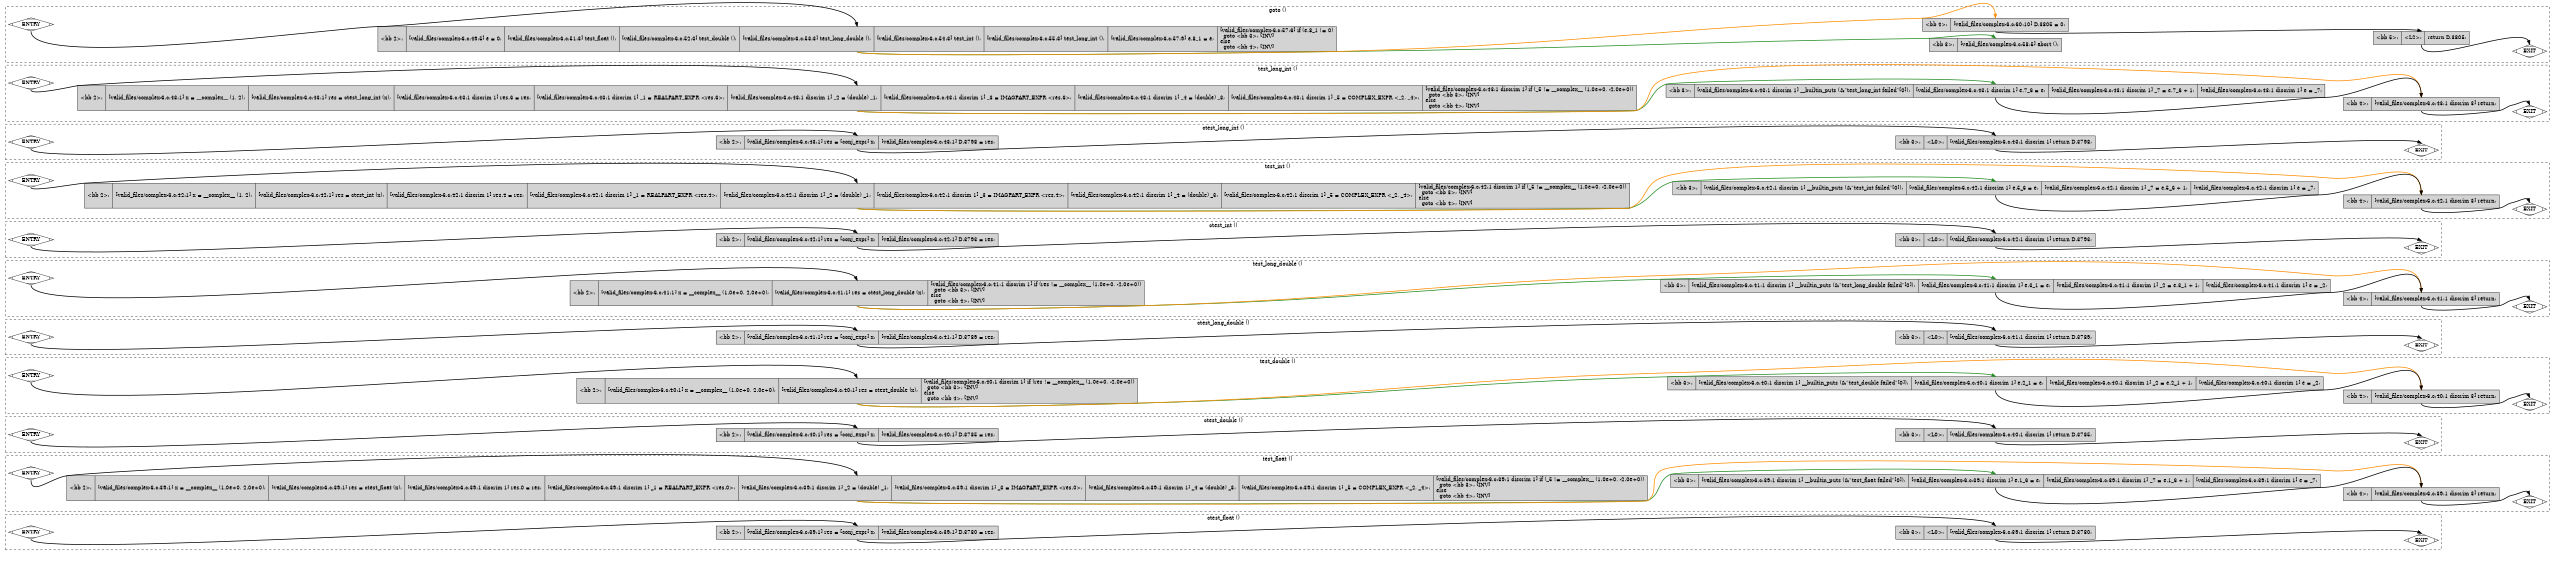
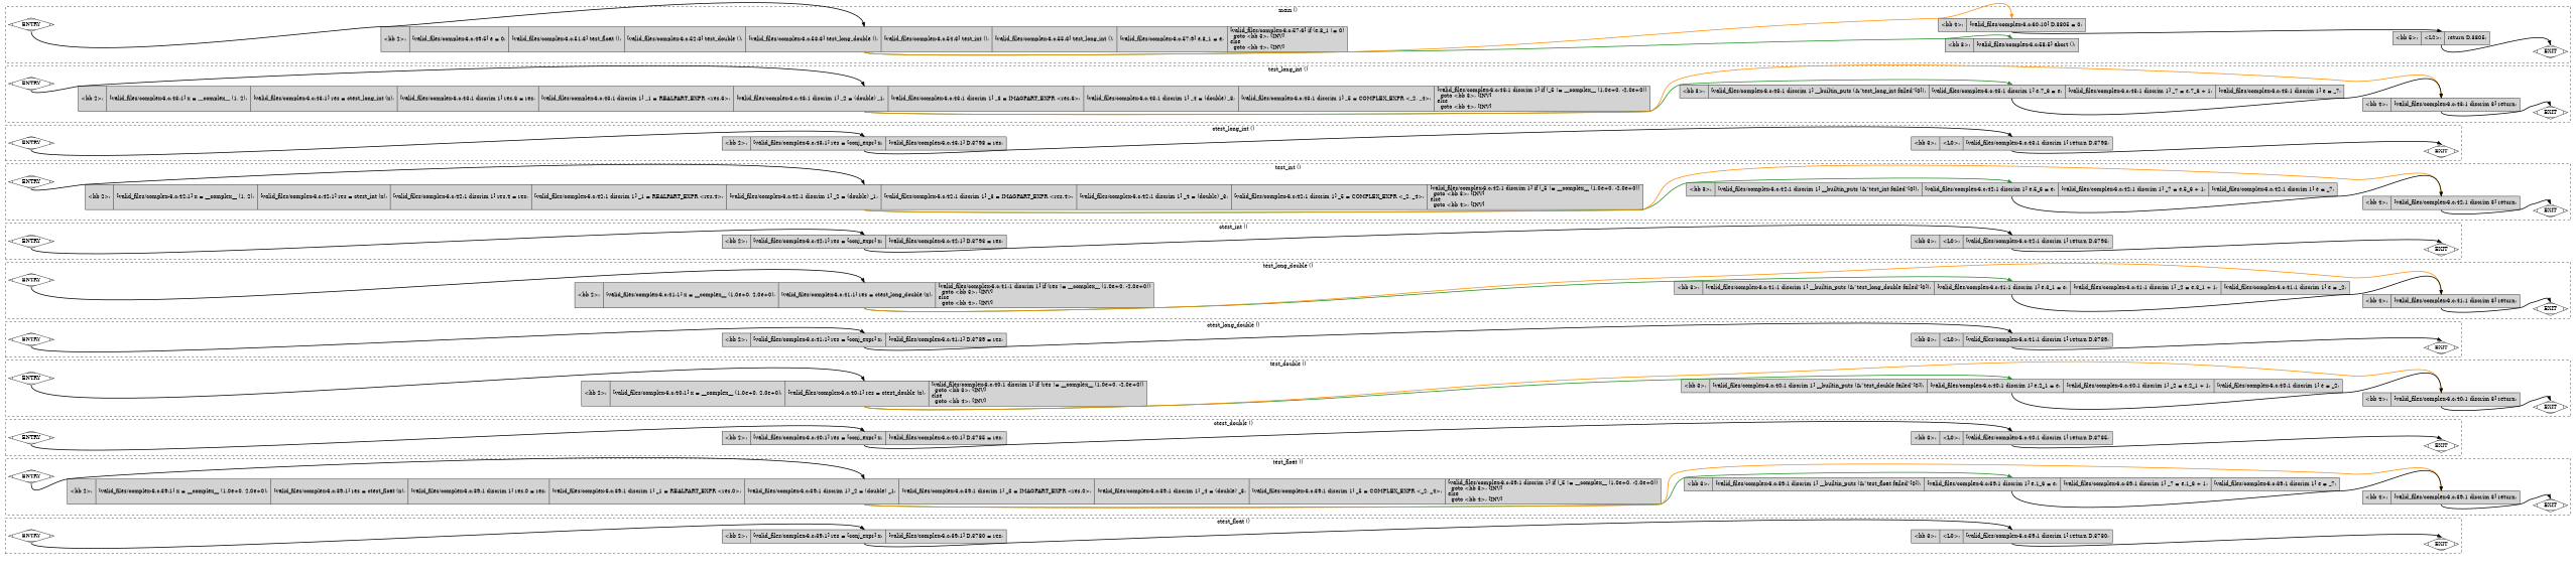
  digraph {
    rankdir=LR
    node [fillcolor=lightgrey shape=record style=filled]
    edge [constraint=true headport=n style="solid,bold" tailport=s color=black weight=10]
    n1 [fillcolor=white label=ENTRY shape=Mdiamond]
    n2 [fillcolor=white label=EXIT shape=Mdiamond]
    n3 [label="{\<bb\ 2\>:\l|[valid_files/complex-6.c:39:1]\ res\ =\ [conj_expr]\ x;\l|[valid_files/complex-6.c:39:1]\ D.3780\ =\ res;\l}"]
    n4 [label="{\<bb\ 3\>:\l|\<L0\>:\l|[valid_files/complex-6.c:39:1\ discrim\ 1]\ return\ D.3780;\l}"]
    n5 [fillcolor=white label=ENTRY shape=Mdiamond]
    n6 [fillcolor=white label=EXIT shape=Mdiamond]
    n7 [label="{\<bb\ 2\>:\l|[valid_files/complex-6.c:39:1]\ x\ =\ __complex__\ (1.0e+0,\ 2.0e+0);\l|[valid_files/complex-6.c:39:1]\ res\ =\ ctest_float\ (x);\l|[valid_files/complex-6.c:39:1\ discrim\ 1]\ res.0\ =\ res;\l|[valid_files/complex-6.c:39:1\ discrim\ 1]\ _1\ =\ REALPART_EXPR\ \<res.0\>;\l|[valid_files/complex-6.c:39:1\ discrim\ 1]\ _2\ =\ (double)\ _1;\l|[valid_files/complex-6.c:39:1\ discrim\ 1]\ _3\ =\ IMAGPART_EXPR\ \<res.0\>;\l|[valid_files/complex-6.c:39:1\ discrim\ 1]\ _4\ =\ (double)\ _3;\l|[valid_files/complex-6.c:39:1\ discrim\ 1]\ _5\ =\ COMPLEX_EXPR\ \<_2,\ _4\>;\l|[valid_files/complex-6.c:39:1\ discrim\ 1]\ if\ (_5\ !=\ __complex__\ (1.0e+0,\ -2.0e+0))\l\ \ goto\ \<bb\ 3\>;\ [INV]\lelse\l\ \ goto\ \<bb\ 4\>;\ [INV]\l}"]
    n8 [label="{\<bb\ 3\>:\l|[valid_files/complex-6.c:39:1\ discrim\ 1]\ __builtin_puts\ (&\"test_float\ failed\"[0]);\l|[valid_files/complex-6.c:39:1\ discrim\ 1]\ e.1_6\ =\ e;\l|[valid_files/complex-6.c:39:1\ discrim\ 1]\ _7\ =\ e.1_6\ +\ 1;\l|[valid_files/complex-6.c:39:1\ discrim\ 1]\ e\ =\ _7;\l}"]
    n9 [label="{\<bb\ 4\>:\l|[valid_files/complex-6.c:39:1\ discrim\ 3]\ return;\l}"]
    n10 [fillcolor=white label=ENTRY shape=Mdiamond]
    n11 [fillcolor=white label=EXIT shape=Mdiamond]
    n12 [label="{\<bb\ 2\>:\l|[valid_files/complex-6.c:40:1]\ res\ =\ [conj_expr]\ x;\l|[valid_files/complex-6.c:40:1]\ D.3785\ =\ res;\l}"]
    n13 [label="{\<bb\ 3\>:\l|\<L0\>:\l|[valid_files/complex-6.c:40:1\ discrim\ 1]\ return\ D.3785;\l}"]
    n14 [fillcolor=white label=ENTRY shape=Mdiamond]
    n15 [fillcolor=white label=EXIT shape=Mdiamond]
    n16 [label="{\<bb\ 2\>:\l|[valid_files/complex-6.c:40:1]\ x\ =\ __complex__\ (1.0e+0,\ 2.0e+0);\l|[valid_files/complex-6.c:40:1]\ res\ =\ ctest_double\ (x);\l|[valid_files/complex-6.c:40:1\ discrim\ 1]\ if\ (res\ !=\ __complex__\ (1.0e+0,\ -2.0e+0))\l\ \ goto\ \<bb\ 3\>;\ [INV]\lelse\l\ \ goto\ \<bb\ 4\>;\ [INV]\l}"]
    n17 [label="{\<bb\ 3\>:\l|[valid_files/complex-6.c:40:1\ discrim\ 1]\ __builtin_puts\ (&\"test_double\ failed\"[0]);\l|[valid_files/complex-6.c:40:1\ discrim\ 1]\ e.2_1\ =\ e;\l|[valid_files/complex-6.c:40:1\ discrim\ 1]\ _2\ =\ e.2_1\ +\ 1;\l|[valid_files/complex-6.c:40:1\ discrim\ 1]\ e\ =\ _2;\l}"]
    n18 [label="{\<bb\ 4\>:\l|[valid_files/complex-6.c:40:1\ discrim\ 3]\ return;\l}"]
    n19 [fillcolor=white label=ENTRY shape=Mdiamond]
    n20 [fillcolor=white label=EXIT shape=Mdiamond]
    n21 [label="{\<bb\ 2\>:\l|[valid_files/complex-6.c:41:1]\ res\ =\ [conj_expr]\ x;\l|[valid_files/complex-6.c:41:1]\ D.3789\ =\ res;\l}"]
    n22 [label="{\<bb\ 3\>:\l|\<L0\>:\l|[valid_files/complex-6.c:41:1\ discrim\ 1]\ return\ D.3789;\l}"]
    n23 [fillcolor=white label=ENTRY shape=Mdiamond]
    n24 [fillcolor=white label=EXIT shape=Mdiamond]
    n25 [label="{\<bb\ 2\>:\l|[valid_files/complex-6.c:41:1]\ x\ =\ __complex__\ (1.0e+0,\ 2.0e+0);\l|[valid_files/complex-6.c:41:1]\ res\ =\ ctest_long_double\ (x);\l|[valid_files/complex-6.c:41:1\ discrim\ 1]\ if\ (res\ !=\ __complex__\ (1.0e+0,\ -2.0e+0))\l\ \ goto\ \<bb\ 3\>;\ [INV]\lelse\l\ \ goto\ \<bb\ 4\>;\ [INV]\l}"]
    n26 [label="{\<bb\ 3\>:\l|[valid_files/complex-6.c:41:1\ discrim\ 1]\ __builtin_puts\ (&\"test_long_double\ failed\"[0]);\l|[valid_files/complex-6.c:41:1\ discrim\ 1]\ e.3_1\ =\ e;\l|[valid_files/complex-6.c:41:1\ discrim\ 1]\ _2\ =\ e.3_1\ +\ 1;\l|[valid_files/complex-6.c:41:1\ discrim\ 1]\ e\ =\ _2;\l}"]
    n27 [label="{\<bb\ 4\>:\l|[valid_files/complex-6.c:41:1\ discrim\ 3]\ return;\l}"]
    n28 [fillcolor=white label=ENTRY shape=Mdiamond]
    n29 [fillcolor=white label=EXIT shape=Mdiamond]
    n30 [label="{\<bb\ 2\>:\l|[valid_files/complex-6.c:42:1]\ res\ =\ [conj_expr]\ x;\l|[valid_files/complex-6.c:42:1]\ D.3793\ =\ res;\l}"]
    n31 [label="{\<bb\ 3\>:\l|\<L0\>:\l|[valid_files/complex-6.c:42:1\ discrim\ 1]\ return\ D.3793;\l}"]
    n32 [fillcolor=white label=ENTRY shape=Mdiamond]
    n33 [fillcolor=white label=EXIT shape=Mdiamond]
    n34 [label="{\<bb\ 2\>:\l|[valid_files/complex-6.c:42:1]\ x\ =\ __complex__\ (1,\ 2);\l|[valid_files/complex-6.c:42:1]\ res\ =\ ctest_int\ (x);\l|[valid_files/complex-6.c:42:1\ discrim\ 1]\ res.4\ =\ res;\l|[valid_files/complex-6.c:42:1\ discrim\ 1]\ _1\ =\ REALPART_EXPR\ \<res.4\>;\l|[valid_files/complex-6.c:42:1\ discrim\ 1]\ _2\ =\ (double)\ _1;\l|[valid_files/complex-6.c:42:1\ discrim\ 1]\ _3\ =\ IMAGPART_EXPR\ \<res.4\>;\l|[valid_files/complex-6.c:42:1\ discrim\ 1]\ _4\ =\ (double)\ _3;\l|[valid_files/complex-6.c:42:1\ discrim\ 1]\ _5\ =\ COMPLEX_EXPR\ \<_2,\ _4\>;\l|[valid_files/complex-6.c:42:1\ discrim\ 1]\ if\ (_5\ !=\ __complex__\ (1.0e+0,\ -2.0e+0))\l\ \ goto\ \<bb\ 3\>;\ [INV]\lelse\l\ \ goto\ \<bb\ 4\>;\ [INV]\l}"]
    n35 [label="{\<bb\ 3\>:\l|[valid_files/complex-6.c:42:1\ discrim\ 1]\ __builtin_puts\ (&\"test_int\ failed\"[0]);\l|[valid_files/complex-6.c:42:1\ discrim\ 1]\ e.5_6\ =\ e;\l|[valid_files/complex-6.c:42:1\ discrim\ 1]\ _7\ =\ e.5_6\ +\ 1;\l|[valid_files/complex-6.c:42:1\ discrim\ 1]\ e\ =\ _7;\l}"]
    n36 [label="{\<bb\ 4\>:\l|[valid_files/complex-6.c:42:1\ discrim\ 3]\ return;\l}"]
    n37 [fillcolor=white label=ENTRY shape=Mdiamond]
    n38 [fillcolor=white label=EXIT shape=Mdiamond]
    n39 [label="{\<bb\ 2\>:\l|[valid_files/complex-6.c:43:1]\ res\ =\ [conj_expr]\ x;\l|[valid_files/complex-6.c:43:1]\ D.3798\ =\ res;\l}"]
    n40 [label="{\<bb\ 3\>:\l|\<L0\>:\l|[valid_files/complex-6.c:43:1\ discrim\ 1]\ return\ D.3798;\l}"]
    n41 [fillcolor=white label=ENTRY shape=Mdiamond]
    n42 [fillcolor=white label=EXIT shape=Mdiamond]
    n43 [label="{\<bb\ 2\>:\l|[valid_files/complex-6.c:43:1]\ x\ =\ __complex__\ (1,\ 2);\l|[valid_files/complex-6.c:43:1]\ res\ =\ ctest_long_int\ (x);\l|[valid_files/complex-6.c:43:1\ discrim\ 1]\ res.6\ =\ res;\l|[valid_files/complex-6.c:43:1\ discrim\ 1]\ _1\ =\ REALPART_EXPR\ \<res.6\>;\l|[valid_files/complex-6.c:43:1\ discrim\ 1]\ _2\ =\ (double)\ _1;\l|[valid_files/complex-6.c:43:1\ discrim\ 1]\ _3\ =\ IMAGPART_EXPR\ \<res.6\>;\l|[valid_files/complex-6.c:43:1\ discrim\ 1]\ _4\ =\ (double)\ _3;\l|[valid_files/complex-6.c:43:1\ discrim\ 1]\ _5\ =\ COMPLEX_EXPR\ \<_2,\ _4\>;\l|[valid_files/complex-6.c:43:1\ discrim\ 1]\ if\ (_5\ !=\ __complex__\ (1.0e+0,\ -2.0e+0))\l\ \ goto\ \<bb\ 3\>;\ [INV]\lelse\l\ \ goto\ \<bb\ 4\>;\ [INV]\l}"]
    n44 [label="{\<bb\ 3\>:\l|[valid_files/complex-6.c:43:1\ discrim\ 1]\ __builtin_puts\ (&\"test_long_int\ failed\"[0]);\l|[valid_files/complex-6.c:43:1\ discrim\ 1]\ e.7_6\ =\ e;\l|[valid_files/complex-6.c:43:1\ discrim\ 1]\ _7\ =\ e.7_6\ +\ 1;\l|[valid_files/complex-6.c:43:1\ discrim\ 1]\ e\ =\ _7;\l}"]
    n45 [label="{\<bb\ 4\>:\l|[valid_files/complex-6.c:43:1\ discrim\ 3]\ return;\l}"]
    n46 [fillcolor=white label=ENTRY shape=Mdiamond]
    n47 [fillcolor=white label=EXIT shape=Mdiamond]
    n48 [label="{\<bb\ 2\>:\l|[valid_files/complex-6.c:49:5]\ e\ =\ 0;\l|[valid_files/complex-6.c:51:3]\ test_float\ ();\l|[valid_files/complex-6.c:52:3]\ test_double\ ();\l|[valid_files/complex-6.c:53:3]\ test_long_double\ ();\l|[valid_files/complex-6.c:54:3]\ test_int\ ();\l|[valid_files/complex-6.c:55:3]\ test_long_int\ ();\l|[valid_files/complex-6.c:57:9]\ e.8_1\ =\ e;\l|[valid_files/complex-6.c:57:6]\ if\ (e.8_1\ !=\ 0)\l\ \ goto\ \<bb\ 3\>;\ [INV]\lelse\l\ \ goto\ \<bb\ 4\>;\ [INV]\l}"]
    n49 [label="{\<bb\ 3\>:\l|[valid_files/complex-6.c:58:5]\ abort\ ();\l}"]
    n50 [label="{\<bb\ 4\>:\l|[valid_files/complex-6.c:60:10]\ D.3805\ =\ 0;\l}"]
    n51 [label="{\<bb\ 5\>:\l|\<L2\>:\l|return\ D.3805;\l}"]
    subgraph cluster_1 {
      color=black
      label="ctest_float ()"
      style=dashed
      n1
      n2
      n3
      n4
    }
    subgraph cluster_2 {
      color=black
      label="test_float ()"
      style=dashed
      n5
      n6
      n7
      n8
      n9
    }
    subgraph cluster_3 {
      color=black
      label="ctest_double ()"
      style=dashed
      n10
      n11
      n12
      n13
    }
    subgraph cluster_4 {
      color=black
      label="test_double ()"
      style=dashed
      n14
      n15
      n16
      n17
      n18
    }
    subgraph cluster_5 {
      color=black
      label="ctest_long_double ()"
      style=dashed
      n19
      n20
      n21
      n22
    }
    subgraph cluster_6 {
      color=black
      label="test_long_double ()"
      style=dashed
      n23
      n24
      n25
      n26
      n27
    }
    subgraph cluster_7 {
      color=black
      label="ctest_int ()"
      style=dashed
      n28
      n29
      n30
      n31
    }
    subgraph cluster_8 {
      color=black
      label="test_int ()"
      style=dashed
      n32
      n33
      n34
      n35
      n36
    }
    subgraph cluster_9 {
      color=black
      label="ctest_long_int ()"
      style=dashed
      n37
      n38
      n39
      n40
    }
    subgraph cluster_10 {
      color=black
      label="test_long_int ()"
      style=dashed
      n41
      n42
      n43
      n44
      n45
    }
    subgraph cluster_11 {
      color=black
-     label="goto ()"
+     label="main ()"
      style=dashed
      n46
      n47
      n48
      n49
      n50
      n51
    }
    n1 -> n2 [style=invis color="" weight=""]
    n1 -> n3 [weight=100]
    n3 -> n4 [weight=100]
    n4 -> n2
    n5 -> n6 [style=invis color="" weight=""]
    n5 -> n7 [weight=100]
    n7 -> n8 [color=forestgreen]
    n7 -> n9 [color=darkorange]
    n8 -> n9 [weight=100]
    n9 -> n6
    n10 -> n11 [style=invis color="" weight=""]
    n10 -> n12 [weight=100]
    n12 -> n13 [weight=100]
    n13 -> n11
    n14 -> n15 [style=invis color="" weight=""]
    n14 -> n16 [weight=100]
    n16 -> n17 [color=forestgreen]
    n16 -> n18 [color=darkorange]
    n17 -> n18 [weight=100]
    n18 -> n15
    n19 -> n20 [style=invis color="" weight=""]
    n19 -> n21 [weight=100]
    n21 -> n22 [weight=100]
    n22 -> n20
    n23 -> n24 [style=invis color="" weight=""]
    n23 -> n25 [weight=100]
    n25 -> n26 [color=forestgreen]
    n25 -> n27 [color=darkorange]
    n26 -> n27 [weight=100]
    n27 -> n24
    n28 -> n29 [style=invis color="" weight=""]
    n28 -> n30 [weight=100]
    n30 -> n31 [weight=100]
    n31 -> n29
    n32 -> n33 [style=invis color="" weight=""]
    n32 -> n34 [weight=100]
    n34 -> n35 [color=forestgreen]
    n34 -> n36 [color=darkorange]
    n35 -> n36 [weight=100]
    n36 -> n33
    n37 -> n38 [style=invis color="" weight=""]
    n37 -> n39 [weight=100]
    n39 -> n40 [weight=100]
    n40 -> n38
    n41 -> n42 [style=invis color="" weight=""]
    n41 -> n43 [weight=100]
    n43 -> n44 [color=forestgreen]
    n43 -> n45 [color=darkorange]
    n44 -> n45 [weight=100]
    n45 -> n42
    n46 -> n47 [style=invis color="" weight=""]
    n46 -> n48 [weight=100]
    n48 -> n49 [color=forestgreen]
    n48 -> n50 [color=darkorange]
    n50 -> n51 [weight=100]
    n51 -> n47
  }
